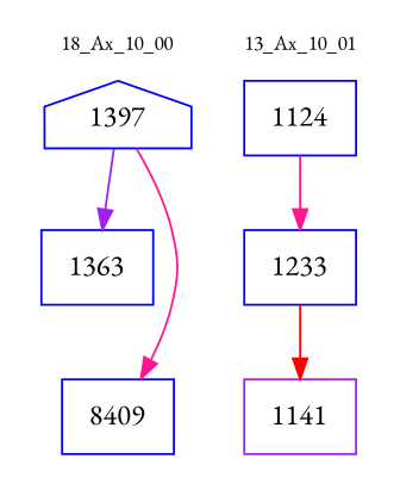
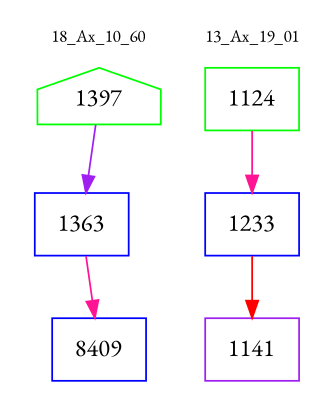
  digraph {
    fontname="EB Garamond"
    node [color=blue fontname="EB Garamond" shape=box]
    edge [color=deeppink fontname="EB Garamond"]
-   n1 [label=1397 shape=house]
+   n1 [color=green label=1397 shape=house]
    n2 [label=1363]
    n3 [label=8409]
-   n4 [label=1124]
+   n4 [color=green label=1124]
    n5 [color=purple label=1141]
    n6 [label=1233]
    subgraph cluster_1 {
      color=white
      fontsize=10
-     label="18_Ax_10_00"
+     label="18_Ax_10_60"
      n1
      n2
      n3
    }
    subgraph cluster_2 {
      color=white
      fontsize=10
-     label="13_Ax_10_01"
+     label="13_Ax_19_01"
      n4
      n5
      n6
    }
    n1 -> n2 [color=purple]
-   n1 -> n3
+   n2 -> n3
    n4 -> n6
    n6 -> n5 [color=red]
  }
